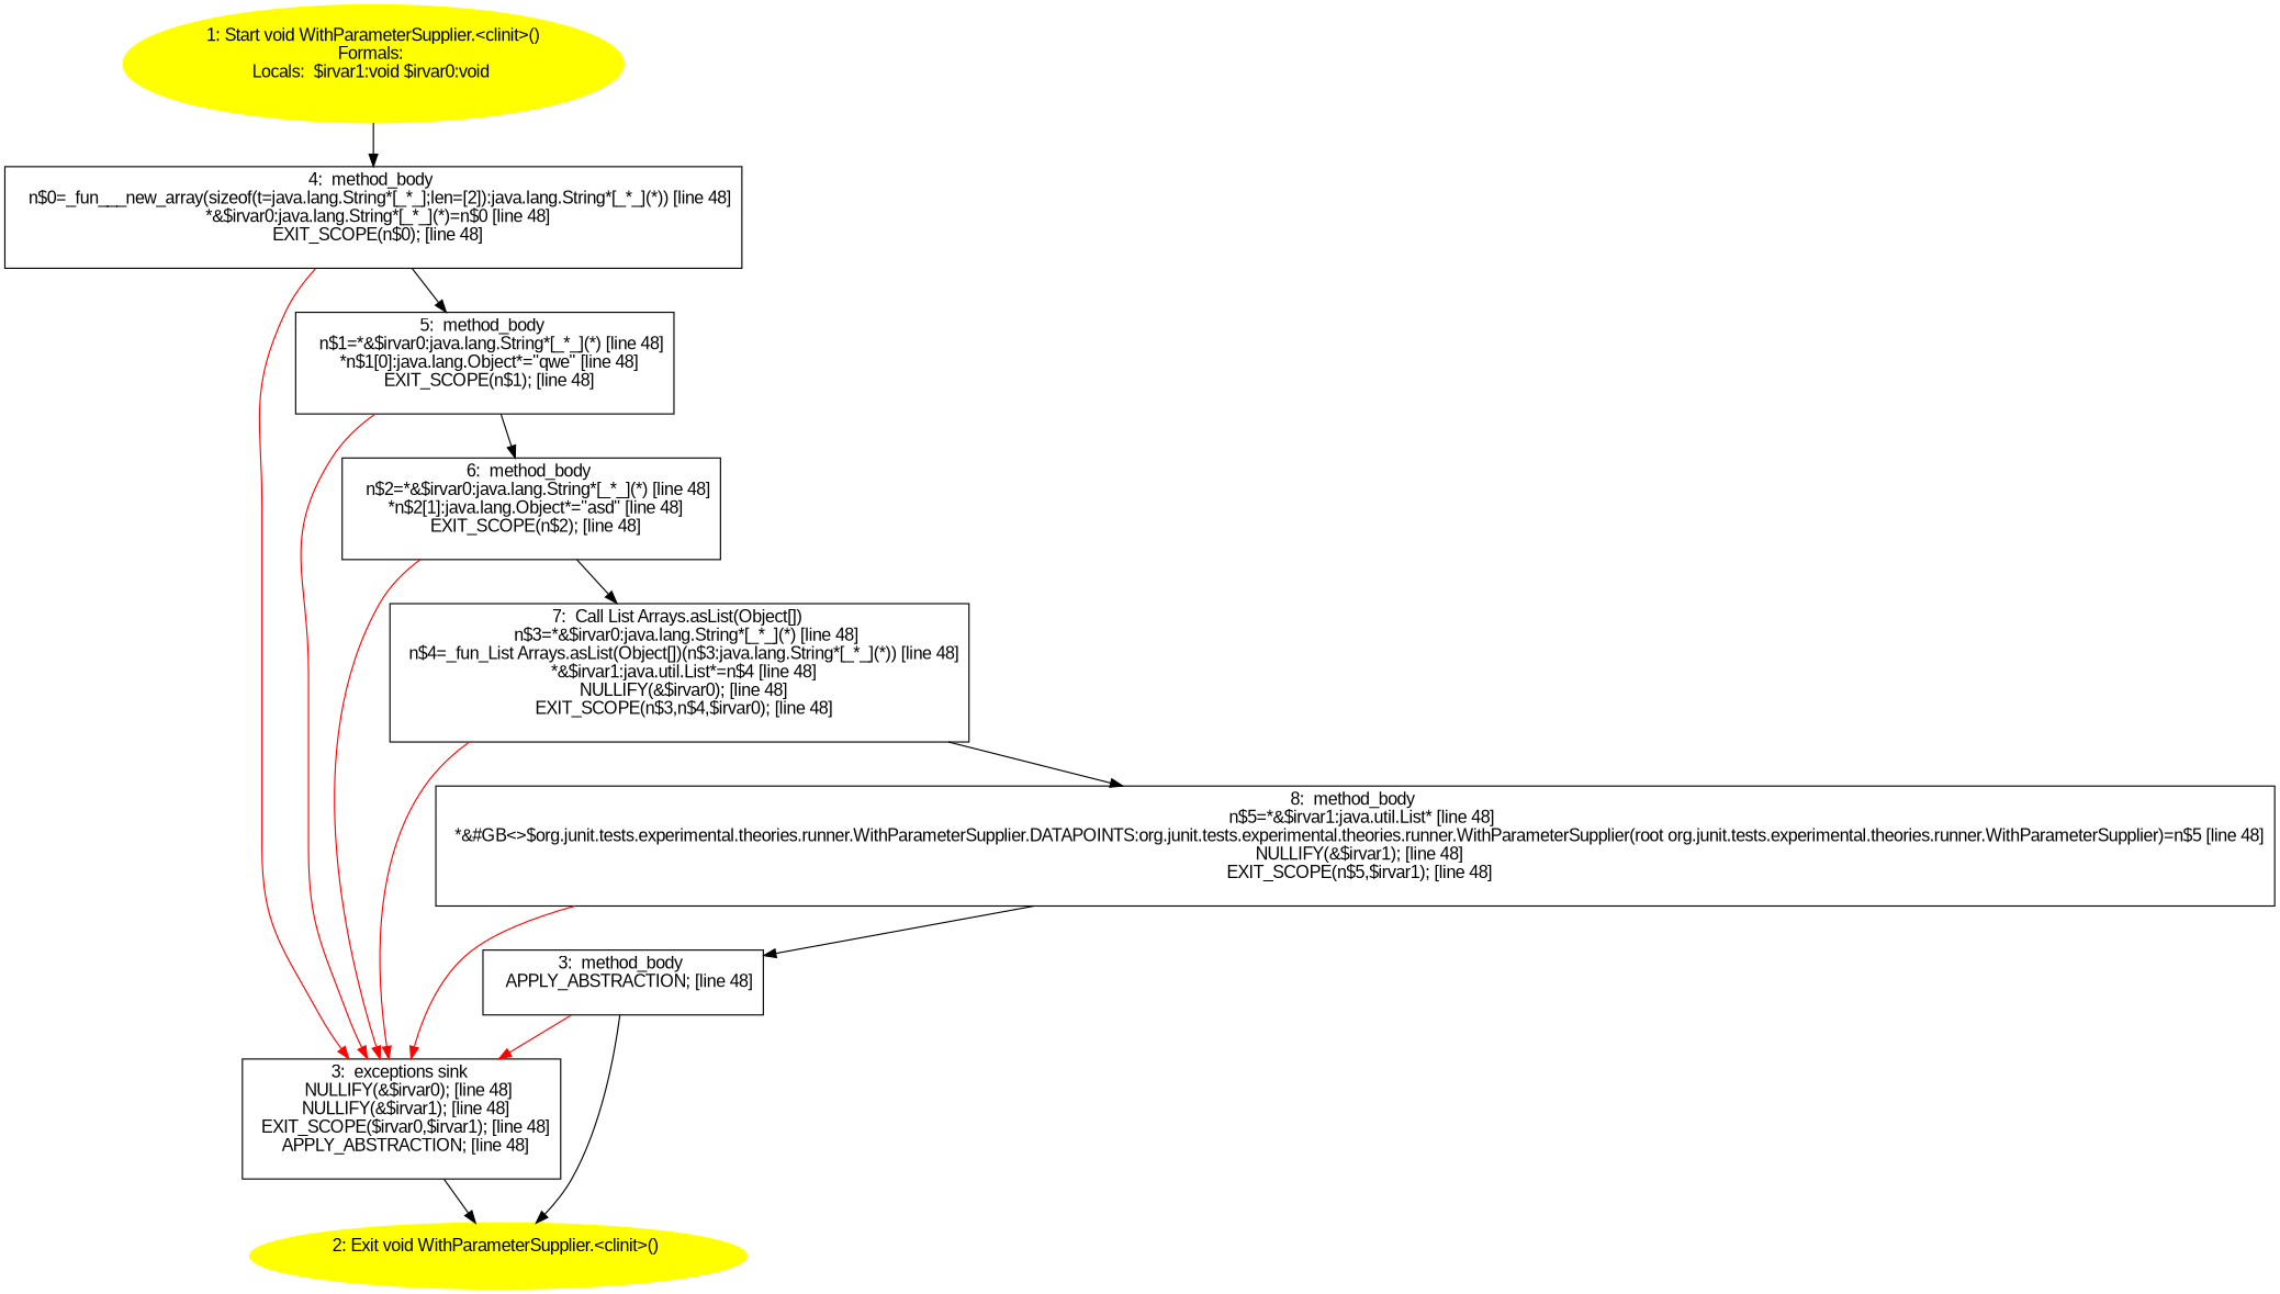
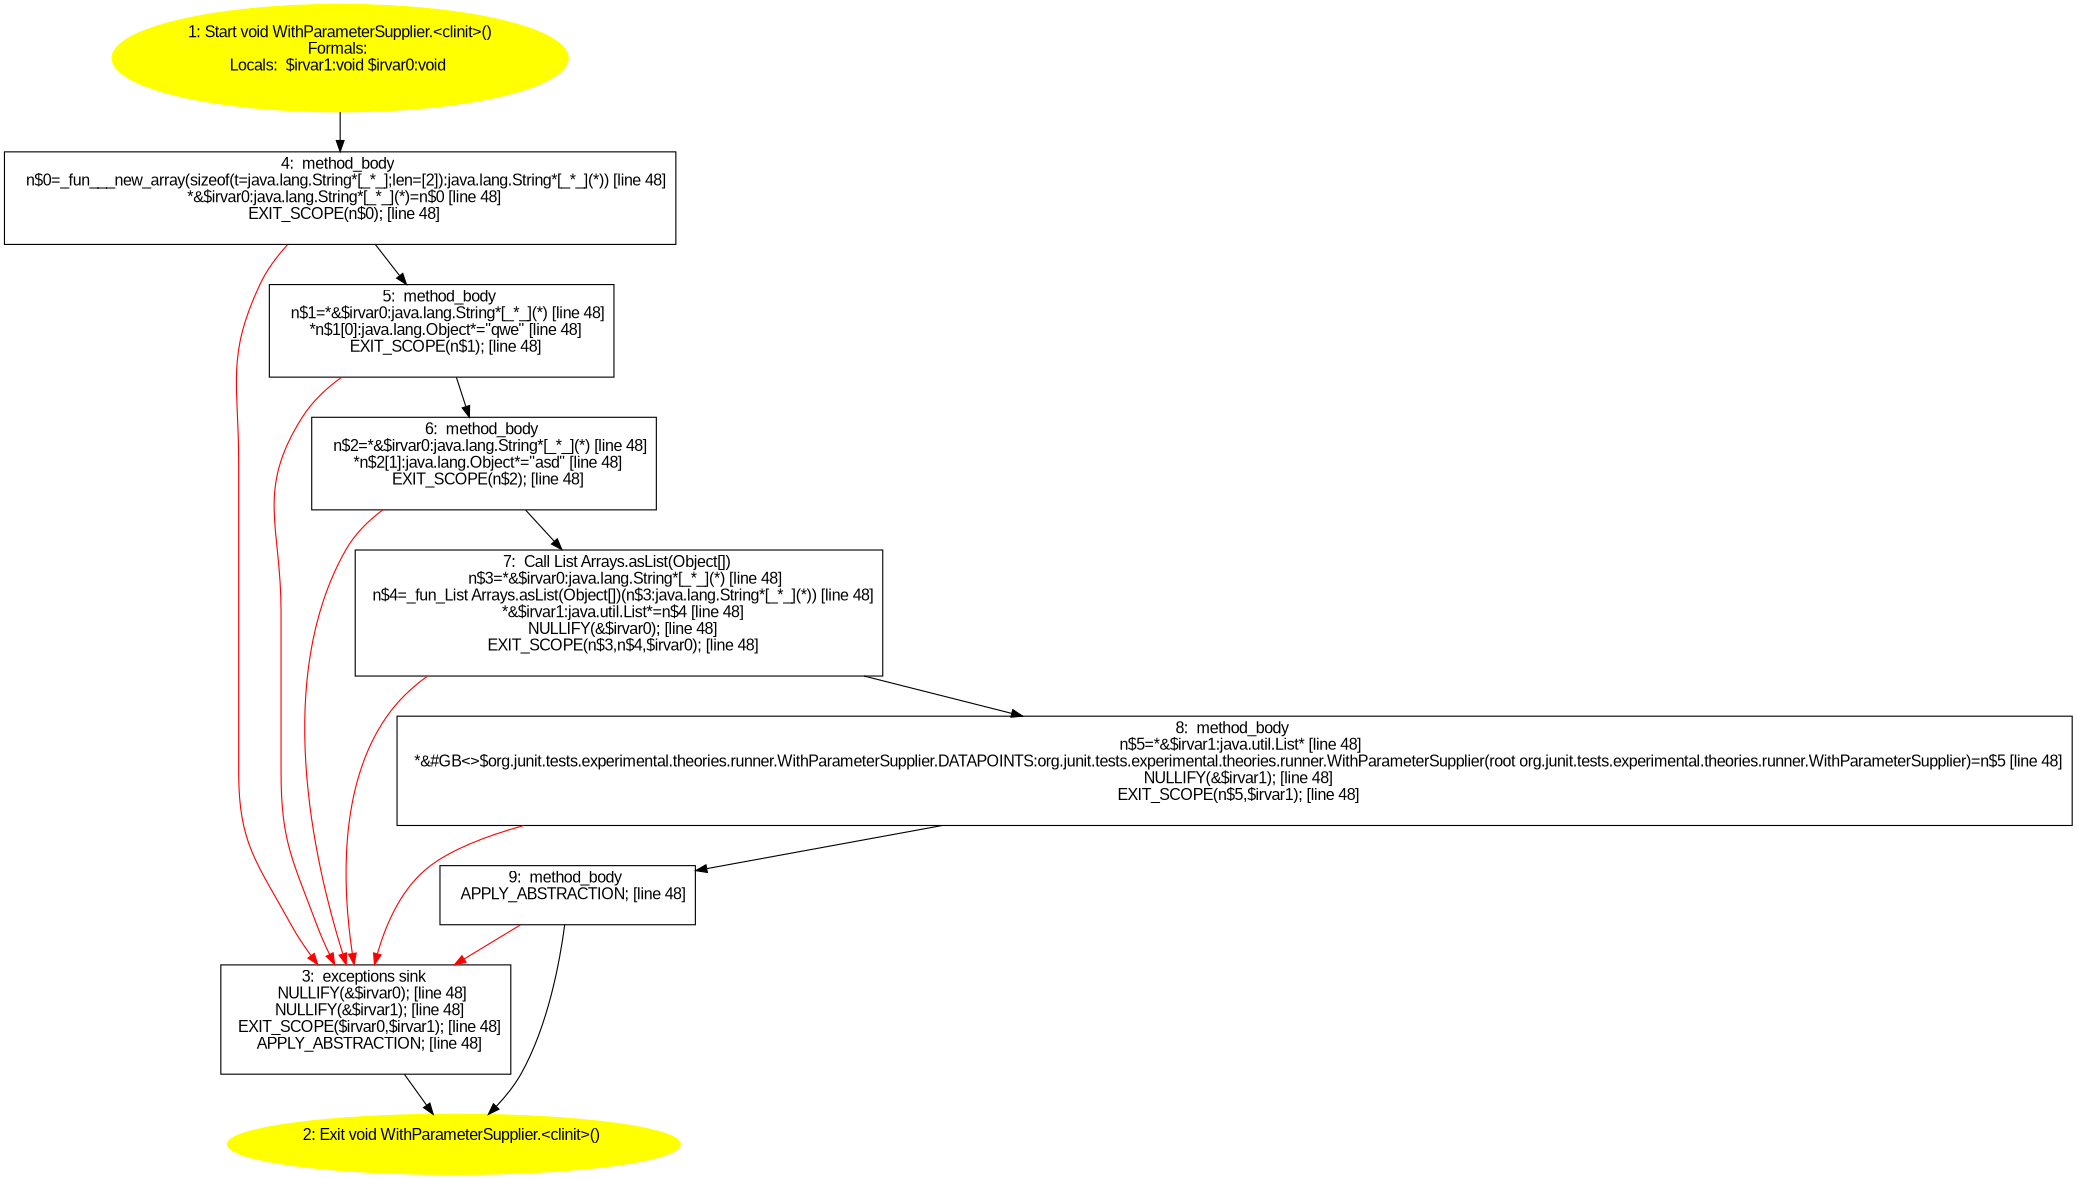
  digraph {
    fontname="Liberation Sans"
    node [fontname="Liberation Sans" shape=box]
    edge [fontname="Liberation Sans"]
    n1 [color=yellow label="1: Start void WithParameterSupplier.<clinit>()\nFormals: \nLocals:  $irvar1:void $irvar0:void \n  " style=filled shape=""]
    n2 [label="4:  method_body \n   n$0=_fun___new_array(sizeof(t=java.lang.String*[_*_];len=[2]):java.lang.String*[_*_](*)) [line 48]\n  *&$irvar0:java.lang.String*[_*_](*)=n$0 [line 48]\n  EXIT_SCOPE(n$0); [line 48]\n "]
    n3 [label="3:  exceptions sink \n   NULLIFY(&$irvar0); [line 48]\n  NULLIFY(&$irvar1); [line 48]\n  EXIT_SCOPE($irvar0,$irvar1); [line 48]\n  APPLY_ABSTRACTION; [line 48]\n "]
    n4 [label="5:  method_body \n   n$1=*&$irvar0:java.lang.String*[_*_](*) [line 48]\n  *n$1[0]:java.lang.Object*=\"qwe\" [line 48]\n  EXIT_SCOPE(n$1); [line 48]\n "]
    n5 [color=yellow label="2: Exit void WithParameterSupplier.<clinit>() \n  " style=filled shape=""]
    n6 [label="6:  method_body \n   n$2=*&$irvar0:java.lang.String*[_*_](*) [line 48]\n  *n$2[1]:java.lang.Object*=\"asd\" [line 48]\n  EXIT_SCOPE(n$2); [line 48]\n "]
    n7 [label="7:  Call List Arrays.asList(Object[]) \n   n$3=*&$irvar0:java.lang.String*[_*_](*) [line 48]\n  n$4=_fun_List Arrays.asList(Object[])(n$3:java.lang.String*[_*_](*)) [line 48]\n  *&$irvar1:java.util.List*=n$4 [line 48]\n  NULLIFY(&$irvar0); [line 48]\n  EXIT_SCOPE(n$3,n$4,$irvar0); [line 48]\n "]
    n8 [label="8:  method_body \n   n$5=*&$irvar1:java.util.List* [line 48]\n  *&#GB<>$org.junit.tests.experimental.theories.runner.WithParameterSupplier.DATAPOINTS:org.junit.tests.experimental.theories.runner.WithParameterSupplier(root org.junit.tests.experimental.theories.runner.WithParameterSupplier)=n$5 [line 48]\n  NULLIFY(&$irvar1); [line 48]\n  EXIT_SCOPE(n$5,$irvar1); [line 48]\n "]
-   n9 [label="3:  method_body \n   APPLY_ABSTRACTION; [line 48]\n "]
+   n9 [label="9:  method_body \n   APPLY_ABSTRACTION; [line 48]\n "]
    n1 -> n2
    n2 -> n3 [color=red]
    n2 -> n4
    n3 -> n5
    n4 -> n3 [color=red]
    n4 -> n6
    n6 -> n3 [color=red]
    n6 -> n7
    n7 -> n3 [color=red]
    n7 -> n8
    n8 -> n3 [color=red]
    n8 -> n9
    n9 -> n3 [color=red]
    n9 -> n5
  }
